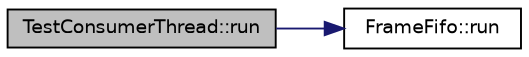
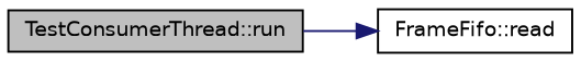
  digraph {
    rankdir=LR
    node [color=black fontname=Helvetica fontsize=10 shape=record style=filled]
    n1 [fillcolor=grey75 fontcolor=black height=0.2 label="TestConsumerThread::run" width=0.4]
-   n2 [fillcolor=white height=0.2 label="FrameFifo::run" width=0.4]
+   n2 [fillcolor=white height=0.2 label="FrameFifo::read" width=0.4]
    n1 -> n2 [color=midnightblue fontname=Helvetica fontsize=10 labelfontname=Helvetica labelfontsize=10 style=solid]
  }
